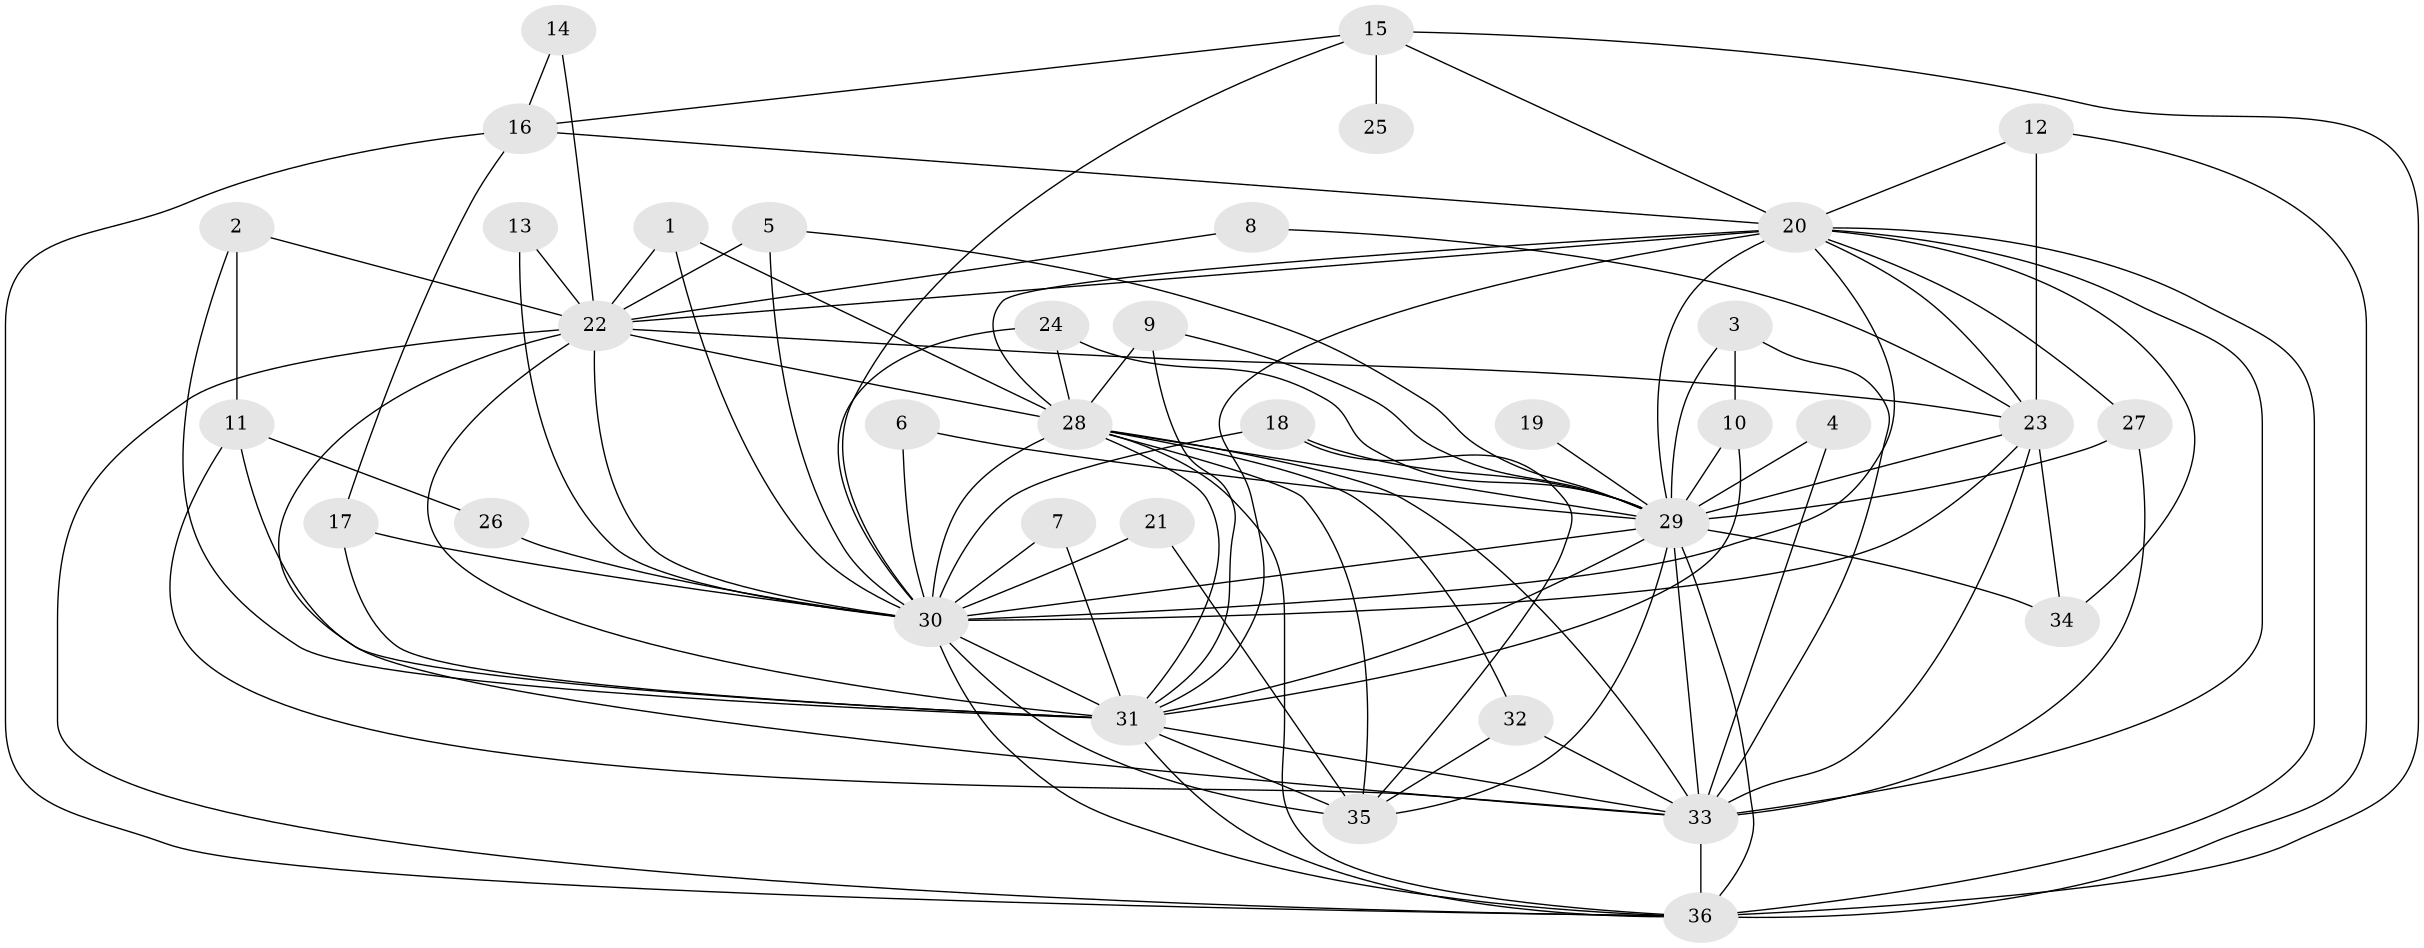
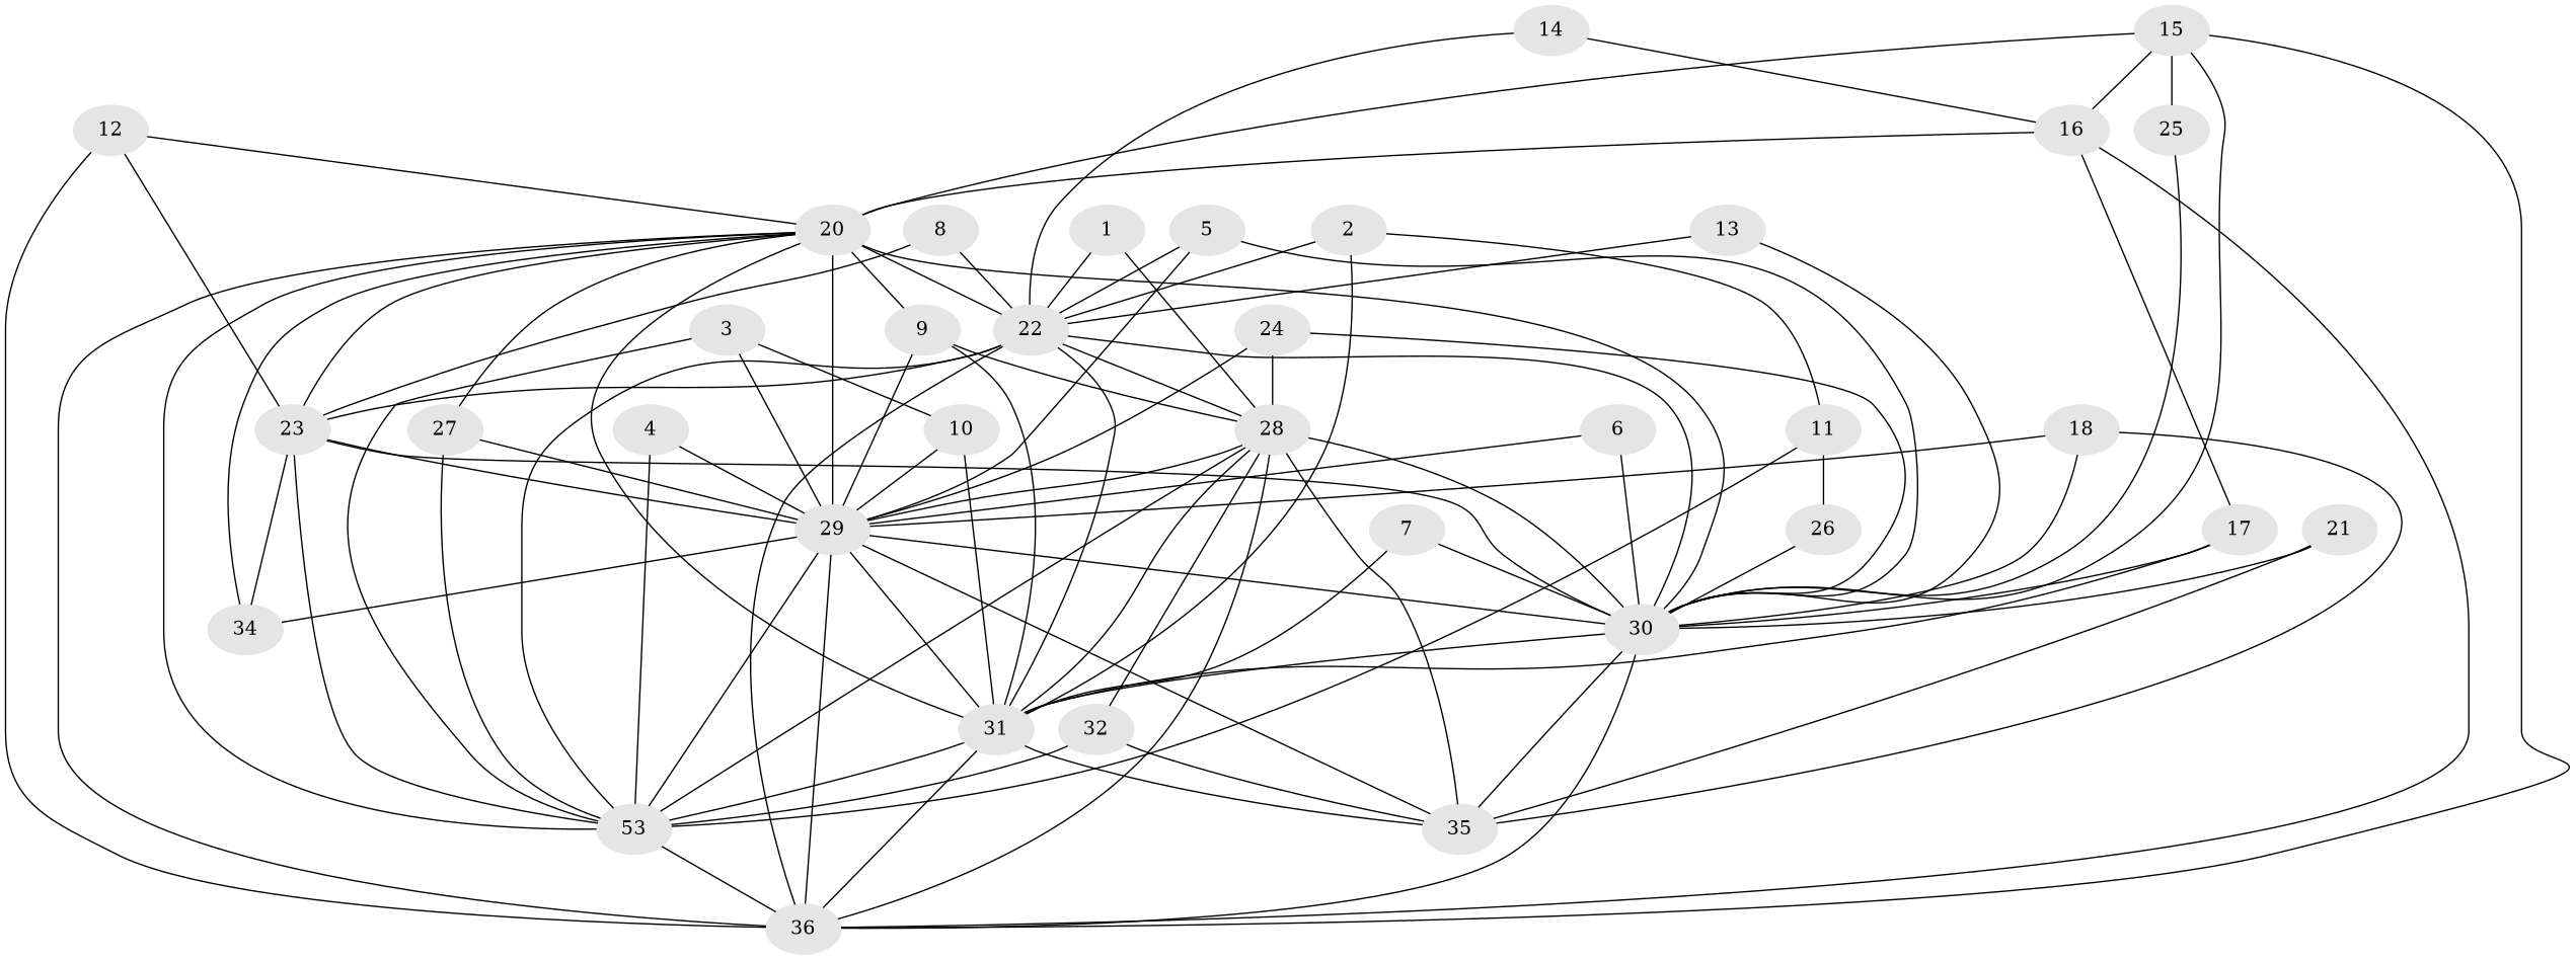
  graph {
    node [color=gray90 style=filled]
    edge [weight=1.0]
    1
    22
    28
    31
-   33
+   33 [label=53]
    30
    23
    36
    29
    35
    32
    2
    11
    26
    3
    10
    34
    4
    5
    6
    7
    8
    9
    12
    20
    27
    13
    14
    16
    17
    15
    25
    18
-   19
    21
    24
    1 -- 22
    1 -- 28
    22 -- 28
    22 -- 31
    22 -- 33
    22 -- 30 [weight=2.0]
    22 -- 23
    22 -- 36
    28 -- 31
    28 -- 33
    28 -- 30 [weight=2.0]
    28 -- 36
    28 -- 29 [weight=4.0]
    28 -- 35
    28 -- 32
    31 -- 33
    31 -- 36
    31 -- 35
    33 -- 36
    30 -- 31 [weight=2.0]
    30 -- 36 [weight=2.0]
    30 -- 35
    23 -- 33
    23 -- 30
    23 -- 29
    23 -- 34
    29 -- 31 [weight=3.0]
    29 -- 33 [weight=2.0]
    29 -- 30 [weight=6.0]
    29 -- 36 [weight=3.0]
    29 -- 35
    29 -- 34
    32 -- 33
    32 -- 35
    2 -- 22
    2 -- 31
    2 -- 11
-   11 -- 31
    11 -- 33
    11 -- 26
    26 -- 30
    3 -- 33
    3 -- 29
    3 -- 10
    10 -- 31 [weight=2.0]
    10 -- 29
    4 -- 33
    4 -- 29
    5 -- 22
    5 -- 30
    5 -- 29
    6 -- 30 [weight=2.0]
    6 -- 29
    7 -- 31
    7 -- 30
    8 -- 22
    8 -- 23
    9 -- 28
    9 -- 31
    9 -- 29
    12 -- 23
    12 -- 36
    12 -- 20
    20 -- 22
-   20 -- 28
+   20 -- 9
    20 -- 31
    20 -- 33
    20 -- 30 [weight=2.0]
    20 -- 23
    20 -- 36
    20 -- 29 [weight=3.0]
    20 -- 34
    20 -- 27
    27 -- 33 [weight=2.0]
    27 -- 29
    13 -- 22
    13 -- 30
    14 -- 22
    14 -- 16
    16 -- 36
    16 -- 20
    16 -- 17
    17 -- 31
    17 -- 30
    15 -- 30
    15 -- 36
    15 -- 20
    15 -- 16
    15 -- 25
-   1 -- 30
+   25 -- 30
    18 -- 30
    18 -- 29
    18 -- 35
-   19 -- 29 [weight=2.0]
    21 -- 30 [weight=2.0]
    21 -- 35
    24 -- 28
    24 -- 30
    24 -- 29
  }
